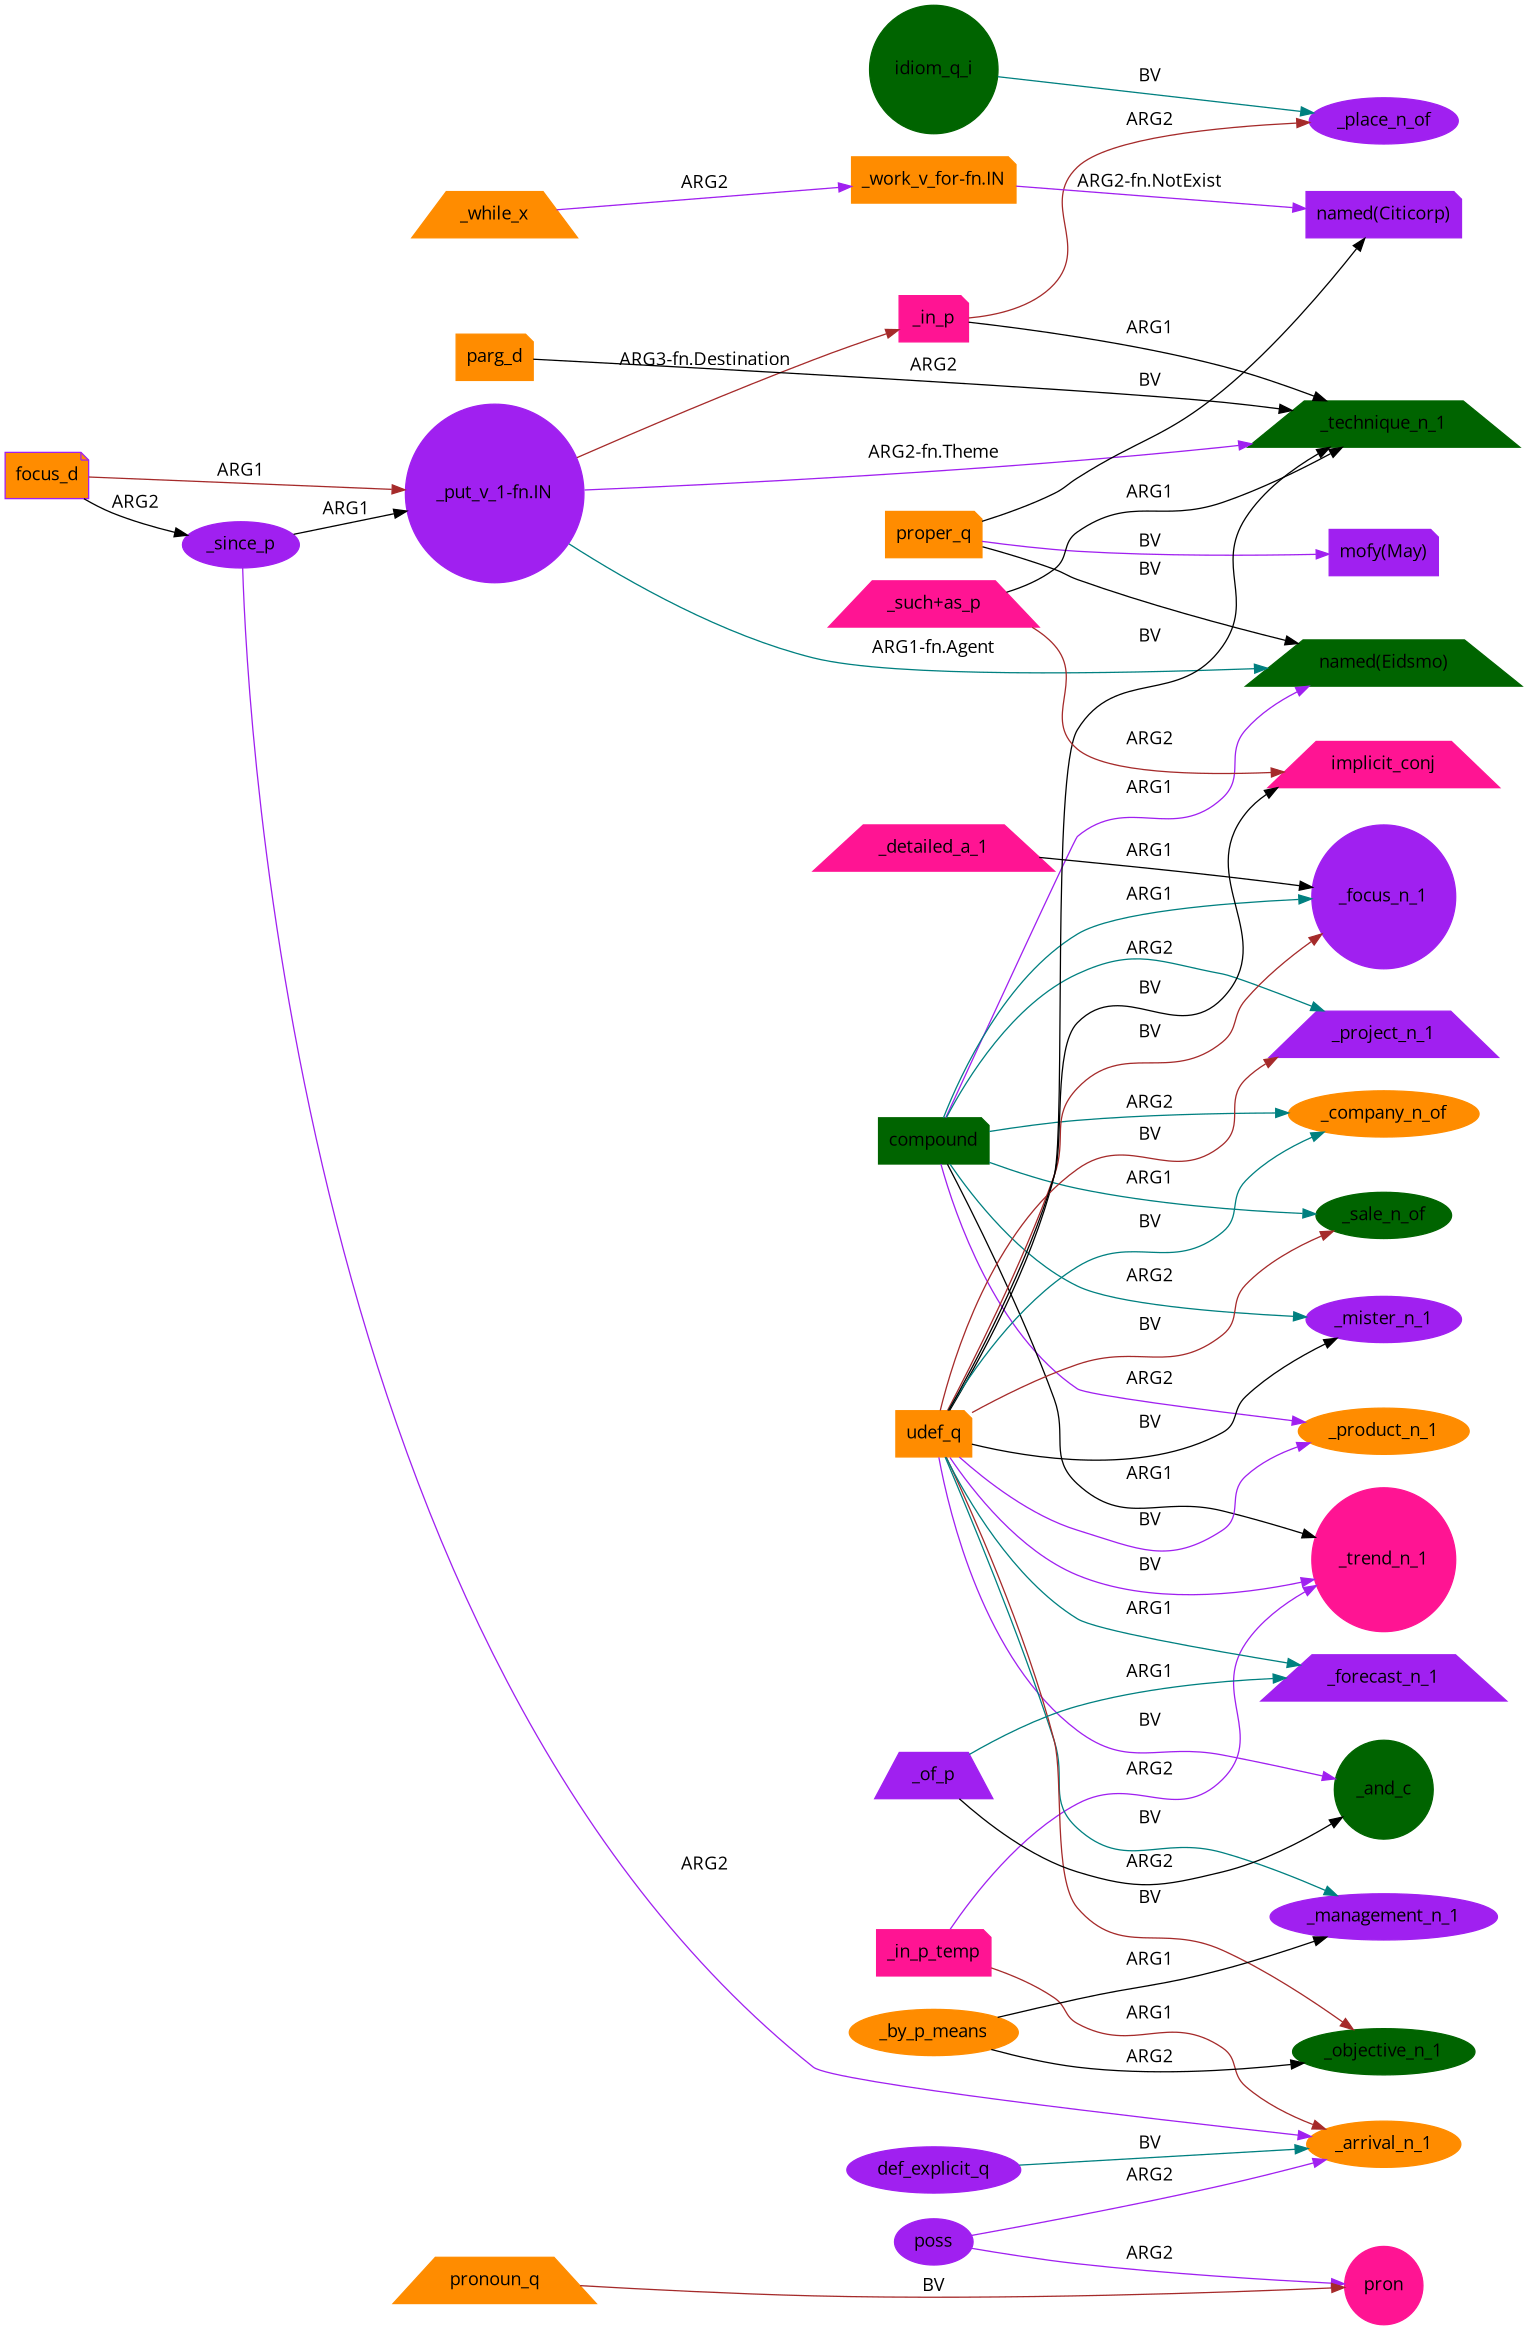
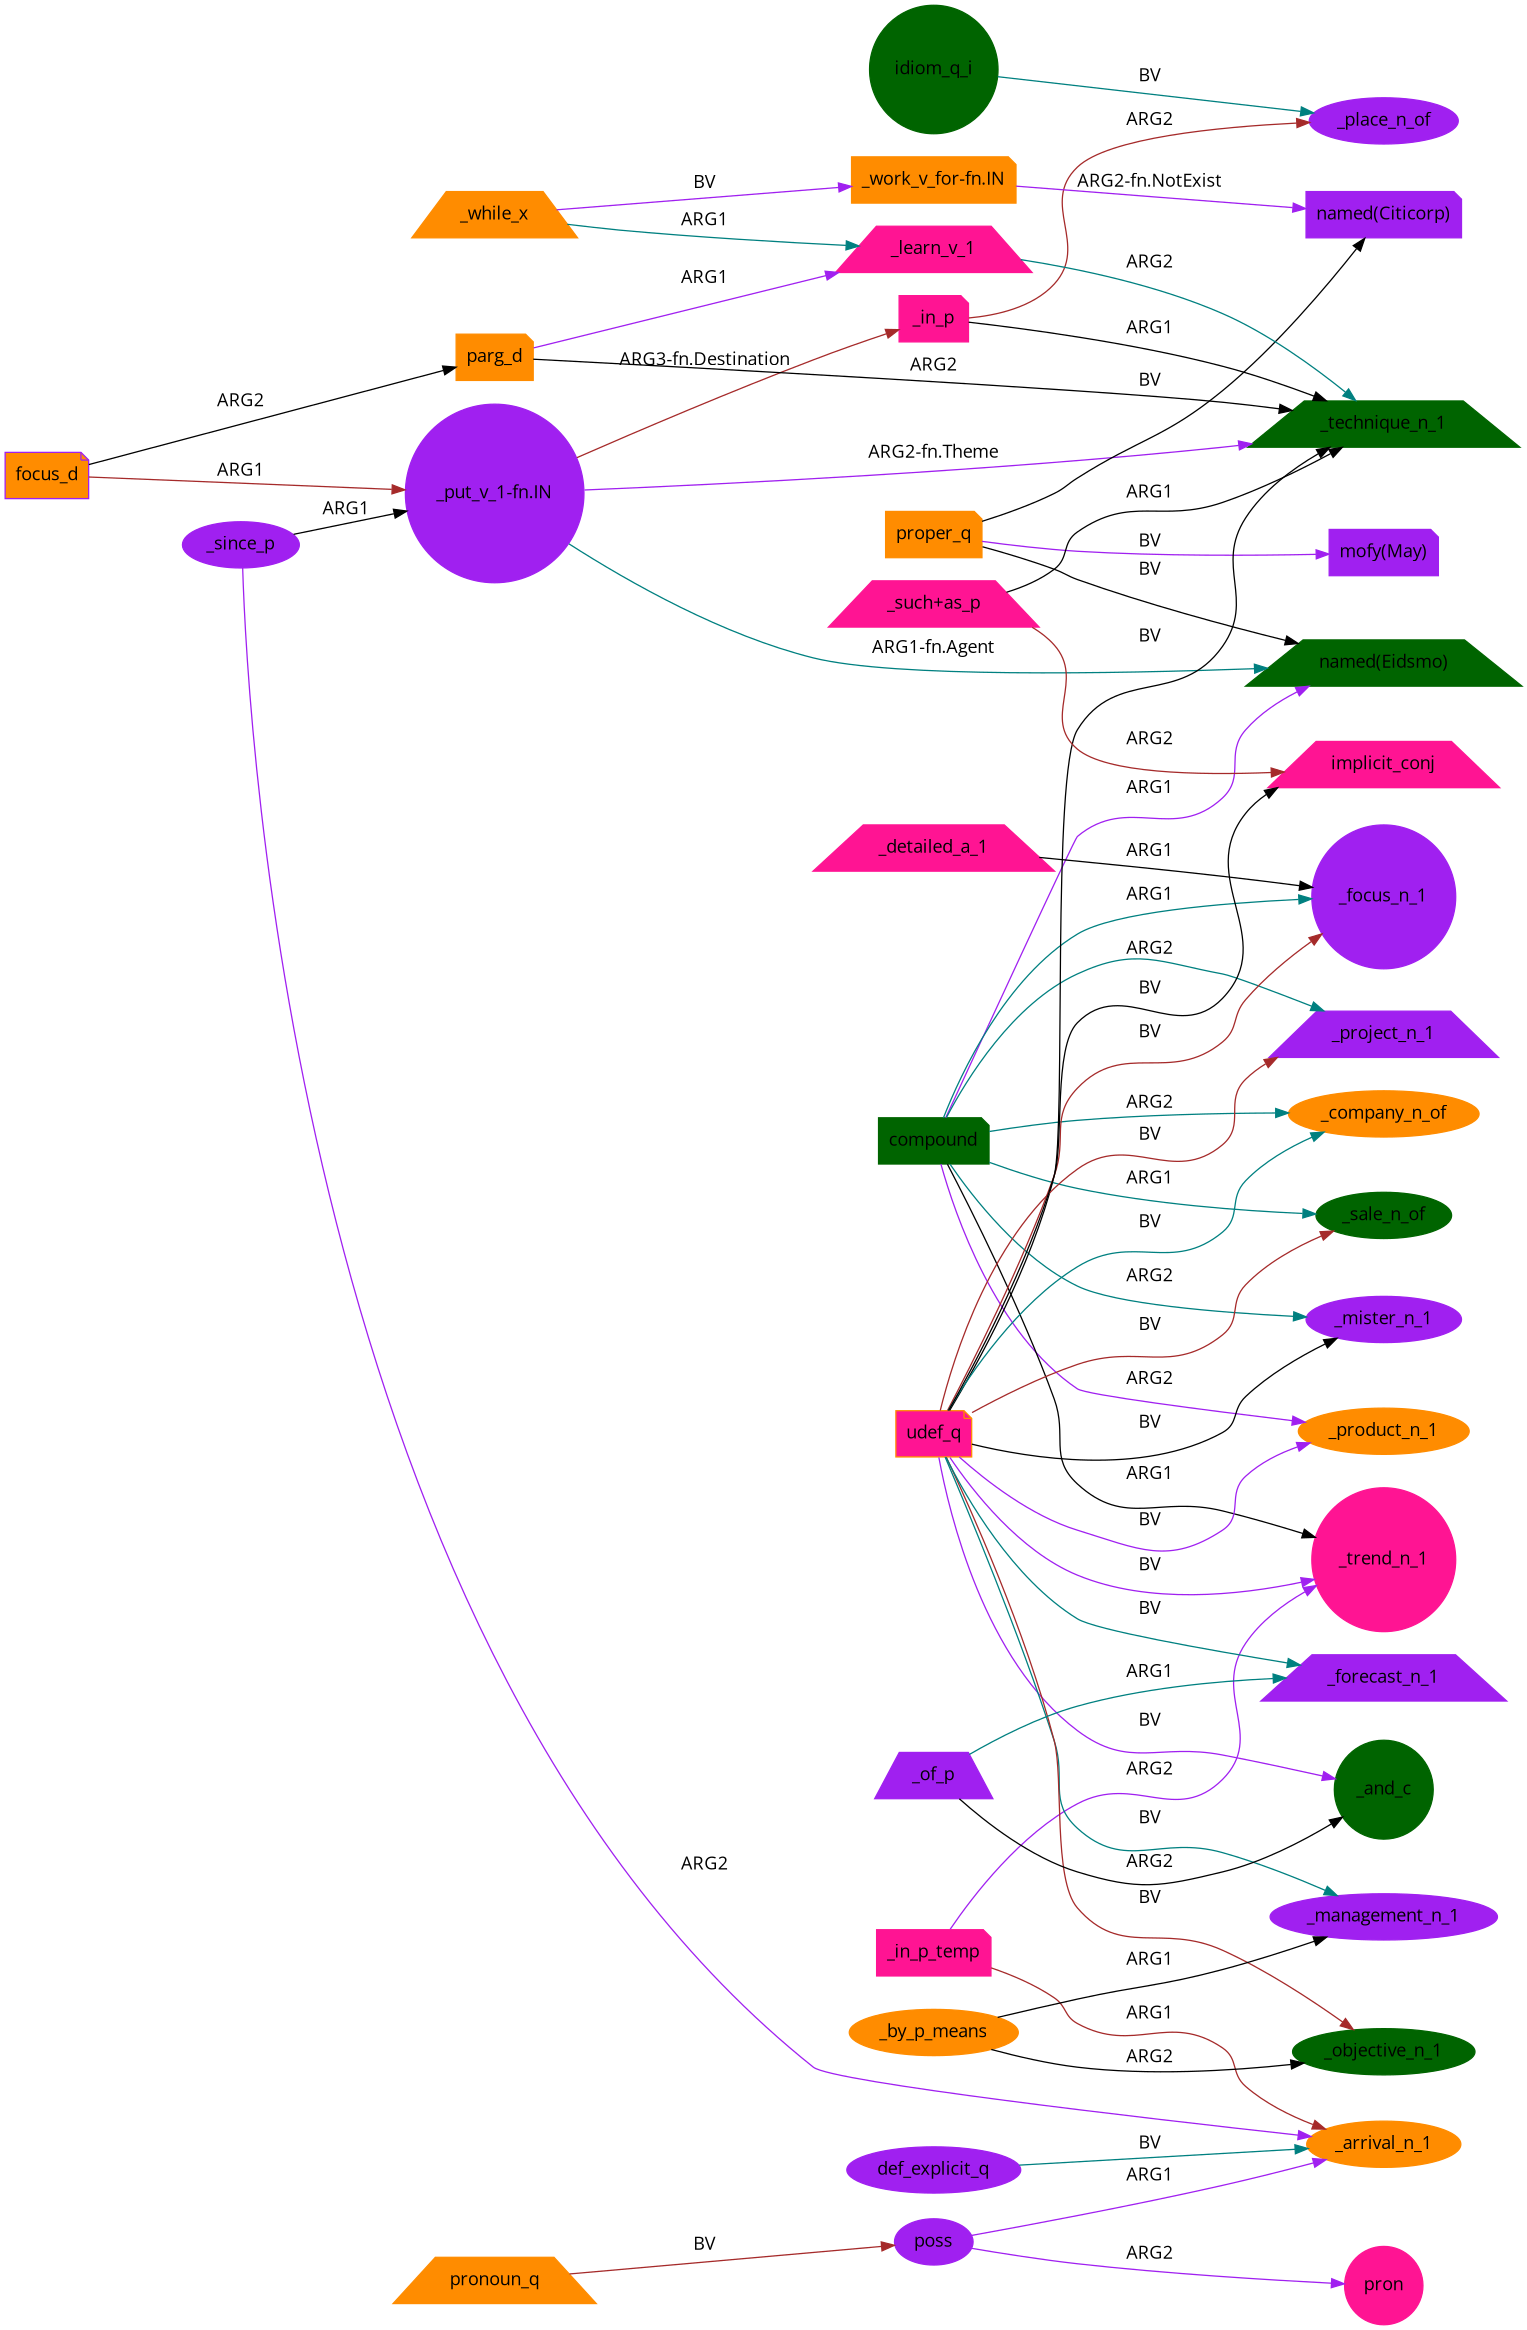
  digraph {
    fontname="Open Sans"
    rankdir=LR
    node [color=purple fontname="Open Sans" shape=ellipse style=filled]
    edge [color=black fontname="Open Sans"]
    focus_d [fillcolor=darkorange shape=note]
    _since_p
    "_put_v_1-fn.IN" [shape=circle]
    _arrival_n_1 [color=darkorange]
    "named(Eidsmo)" [color=darkgreen shape=trapezium]
    _in_p [color=deeppink shape=note]
    _technique_n_1 [color=darkgreen shape=trapezium]
    compound [color=darkgreen shape=note]
    _project_n_1 [shape=trapezium]
    _mister_n_1
    n11 [label=_focus_n_1 shape=circle]
    _company_n_of [color=darkorange]
    _product_n_1 [color=darkorange]
    _trend_n_1 [color=deeppink shape=circle]
    _sale_n_of [color=darkgreen]
    _place_n_of
    "_work_v_for-fn.IN" [color=darkorange shape=note]
    "named(Citicorp)" [shape=note]
    poss
    pron [color=deeppink shape=circle]
    _in_p_temp [color=deeppink shape=note]
    "mofy(May)" [shape=note]
    proper_q [color=darkorange shape=note]
-   udef_q [color=darkorange shape=note]
+   udef_q [color=darkorange shape=note fillcolor=deeppink]
    _and_c [color=darkgreen shape=circle]
    _management_n_1
    _objective_n_1 [color=darkgreen]
    implicit_conj [color=deeppink shape=trapezium]
    _forecast_n_1 [shape=trapezium]
    _while_x [color=darkorange shape=trapezium]
+   _learn_v_1 [color=deeppink shape=trapezium]
    _of_p [shape=trapezium]
    _by_p_means [color=darkorange]
    parg_d [color=darkorange shape=note]
    pronoun_q [color=darkorange shape=trapezium]
    "_such+as_p" [color=deeppink shape=trapezium]
    def_explicit_q
    _detailed_a_1 [color=deeppink shape=trapezium]
    idiom_q_i [color=darkgreen shape=circle]
-   focus_d -> _since_p [label=ARG2]
+   focus_d -> parg_d [label=ARG2]
    focus_d -> "_put_v_1-fn.IN" [color=brown label=ARG1]
    _since_p -> "_put_v_1-fn.IN" [label=ARG1]
    _since_p -> _arrival_n_1 [color=purple label=ARG2]
    "_put_v_1-fn.IN" -> "named(Eidsmo)" [color=teal label="ARG1-fn.Agent"]
    "_put_v_1-fn.IN" -> _in_p [color=brown label="ARG3-fn.Destination"]
    "_put_v_1-fn.IN" -> _technique_n_1 [color=purple label="ARG2-fn.Theme"]
    _in_p -> _technique_n_1 [label=ARG1]
    _in_p -> _place_n_of [color=brown label=ARG2]
    compound -> "named(Eidsmo)" [color=purple label=ARG1]
    compound -> _project_n_1 [color=teal label=ARG2]
    compound -> _mister_n_1 [color=teal label=ARG2]
    compound -> n11 [color=teal label=ARG1]
    compound -> _company_n_of [color=teal label=ARG2]
    compound -> _product_n_1 [color=purple label=ARG2]
    compound -> _trend_n_1 [label=ARG1]
    compound -> _sale_n_of [color=teal label=ARG1]
    "_work_v_for-fn.IN" -> "named(Citicorp)" [color=purple label="ARG2-fn.NotExist"]
-   poss -> _arrival_n_1 [color=purple label=ARG2]
+   poss -> _arrival_n_1 [color=purple label=ARG1]
    poss -> pron [color=purple label=ARG2]
    _in_p_temp -> _arrival_n_1 [color=brown label=ARG1]
    _in_p_temp -> _trend_n_1 [color=purple label=ARG2]
    proper_q -> "named(Eidsmo)" [label=BV]
    proper_q -> "named(Citicorp)" [label=BV]
    proper_q -> "mofy(May)" [color=purple label=BV]
    udef_q -> _technique_n_1 [label=BV]
    udef_q -> _project_n_1 [color=brown label=BV]
    udef_q -> _mister_n_1 [label=BV]
    udef_q -> n11 [color=brown label=BV]
    udef_q -> _company_n_of [color=teal label=BV]
    udef_q -> _product_n_1 [color=purple label=BV]
    udef_q -> _trend_n_1 [color=purple label=BV]
    udef_q -> _sale_n_of [color=brown label=BV]
    udef_q -> _and_c [color=purple label=BV]
    udef_q -> _management_n_1 [color=teal label=BV]
    udef_q -> _objective_n_1 [color=brown label=BV]
    udef_q -> implicit_conj [label=BV]
-   udef_q -> _forecast_n_1 [color=teal label=ARG1]
-   _while_x -> "_work_v_for-fn.IN" [color=purple label=ARG2]
+   udef_q -> _forecast_n_1 [color=teal label=BV]
+   _while_x -> "_work_v_for-fn.IN" [color=purple label=BV]
+   _while_x -> _learn_v_1 [color=teal label=ARG1]
+   _learn_v_1 -> _technique_n_1 [color=teal label=ARG2]
    _of_p -> _and_c [label=ARG2]
    _of_p -> _forecast_n_1 [color=teal label=ARG1]
    _by_p_means -> _management_n_1 [label=ARG1]
    _by_p_means -> _objective_n_1 [label=ARG2]
    parg_d -> _technique_n_1 [label=ARG2]
-   pronoun_q -> pron [color=brown label=BV]
+   parg_d -> _learn_v_1 [color=purple label=ARG1]
+   pronoun_q -> poss [color=brown label=BV]
    "_such+as_p" -> _technique_n_1 [label=ARG1]
    "_such+as_p" -> implicit_conj [color=brown label=ARG2]
    def_explicit_q -> _arrival_n_1 [color=teal label=BV]
    _detailed_a_1 -> n11 [label=ARG1]
    idiom_q_i -> _place_n_of [color=teal label=BV]
  }
